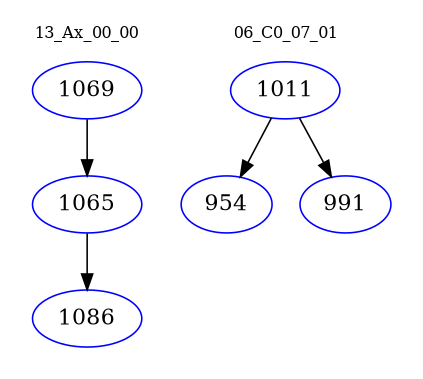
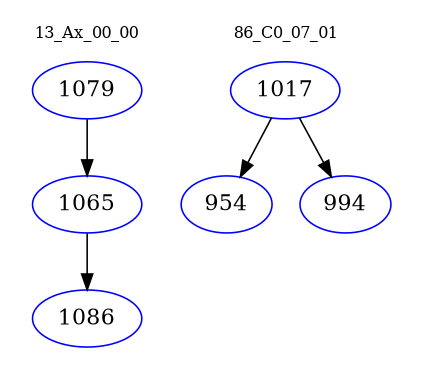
  digraph {
    node [color=blue]
    edge [color=black]
-   n1 [label=1069]
+   n1 [label=1079]
    n2 [label=1065]
    n3 [label=1086]
-   n4 [label=1011]
+   n4 [label=1017]
    n5 [label=954]
-   n6 [label=991]
+   n6 [label=994]
    subgraph cluster_1 {
      color=white
      fontsize=10
      label="13_Ax_00_00"
      n1
      n2
      n3
    }
    subgraph cluster_2 {
      color=white
      fontsize=10
-     label="06_C0_07_01"
+     label="86_C0_07_01"
      n4
      n5
      n6
    }
    n1 -> n2
    n2 -> n3
    n4 -> n5
    n4 -> n6
  }
